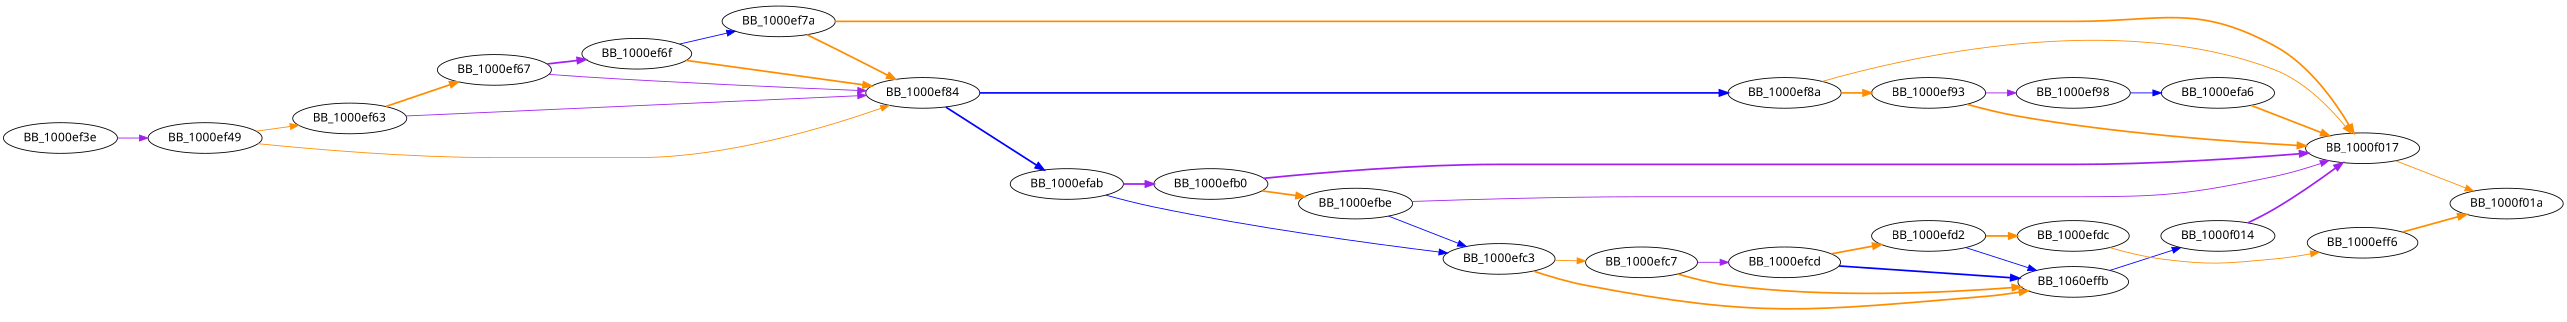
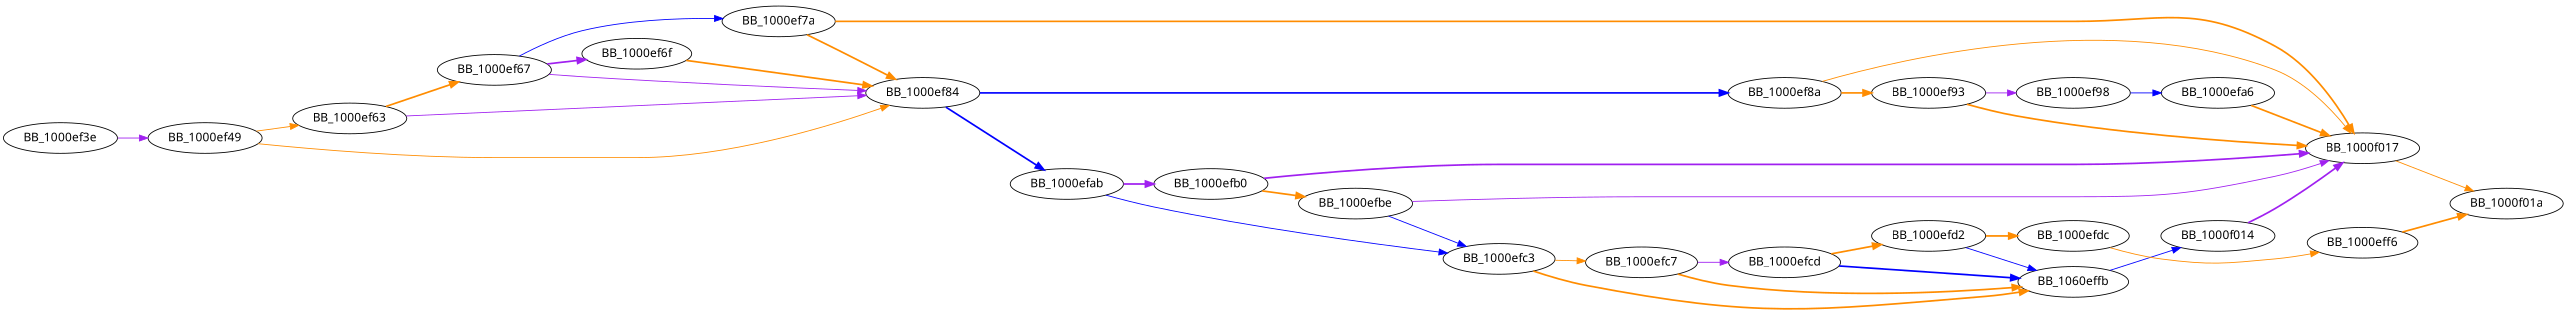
  digraph {
    fontname="Noto Sans"
    rankdir=LR
    node [fontname="Noto Sans"]
    edge [color=darkorange fontname="Noto Sans" style=bold]
    BB_1000ef3e
    BB_1000ef49
    BB_1000ef63
    BB_1000ef84
    BB_1000ef67
    BB_1000ef8a
    BB_1000efab
    BB_1000ef6f
    BB_1000f017
    BB_1000ef93
    BB_1000efb0
    BB_1000efc3
    BB_1000ef7a
    BB_1000f01a
    BB_1000ef98
    BB_1000efbe
    BB_1000efc7
    n18 [label=BB_1060effb]
    BB_1000efa6
    BB_1000efcd
    BB_1000f014
    BB_1000efd2
    BB_1000efdc
    BB_1000eff6
    BB_1000ef3e -> BB_1000ef49 [color=purple style=solid]
    BB_1000ef49 -> BB_1000ef63 [style=solid]
    BB_1000ef49 -> BB_1000ef84 [style=solid]
    BB_1000ef63 -> BB_1000ef84 [color=purple style=solid]
    BB_1000ef63 -> BB_1000ef67
    BB_1000ef84 -> BB_1000ef8a [color=blue]
    BB_1000ef84 -> BB_1000efab [color=blue]
    BB_1000ef67 -> BB_1000ef84 [color=purple style=solid]
    BB_1000ef67 -> BB_1000ef6f [color=purple]
    BB_1000ef8a -> BB_1000f017 [style=solid]
    BB_1000ef8a -> BB_1000ef93
    BB_1000efab -> BB_1000efb0 [color=purple]
    BB_1000efab -> BB_1000efc3 [color=blue style=solid]
    BB_1000ef6f -> BB_1000ef84
-   BB_1000ef6f -> BB_1000ef7a [color=blue style=solid]
+   BB_1000ef67 -> BB_1000ef7a [color=blue style=solid]
    BB_1000f017 -> BB_1000f01a [style=solid]
    BB_1000ef93 -> BB_1000f017
    BB_1000ef93 -> BB_1000ef98 [color=purple style=solid]
    BB_1000efb0 -> BB_1000f017 [color=purple]
    BB_1000efb0 -> BB_1000efbe
    BB_1000efc3 -> BB_1000efc7 [style=solid]
    BB_1000efc3 -> n18
    BB_1000ef7a -> BB_1000ef84
    BB_1000ef7a -> BB_1000f017
    BB_1000ef98 -> BB_1000efa6 [color=blue style=solid]
    BB_1000efbe -> BB_1000f017 [color=purple style=solid]
    BB_1000efbe -> BB_1000efc3 [color=blue style=solid]
    BB_1000efc7 -> n18
    BB_1000efc7 -> BB_1000efcd [color=purple style=solid]
    n18 -> BB_1000f014 [color=blue style=solid]
    BB_1000efa6 -> BB_1000f017
    BB_1000efcd -> n18 [color=blue]
    BB_1000efcd -> BB_1000efd2
    BB_1000f014 -> BB_1000f017 [color=purple]
    BB_1000efd2 -> n18 [color=blue style=solid]
    BB_1000efd2 -> BB_1000efdc
    BB_1000efdc -> BB_1000eff6 [style=solid]
    BB_1000eff6 -> BB_1000f01a
  }
